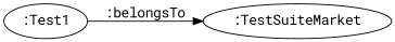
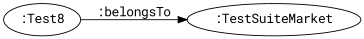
  digraph {
    rankdir=LR
    fontname="Roboto Mono"
    node [fontname="Roboto Mono"]
-   ":Test1"
+   ":Test1" [label=":Test8"]
    ":TestSuiteMarket"
    ":Test1" -> ":TestSuiteMarket" [label=":belongsTo" fontname="Roboto Mono"]
  }
